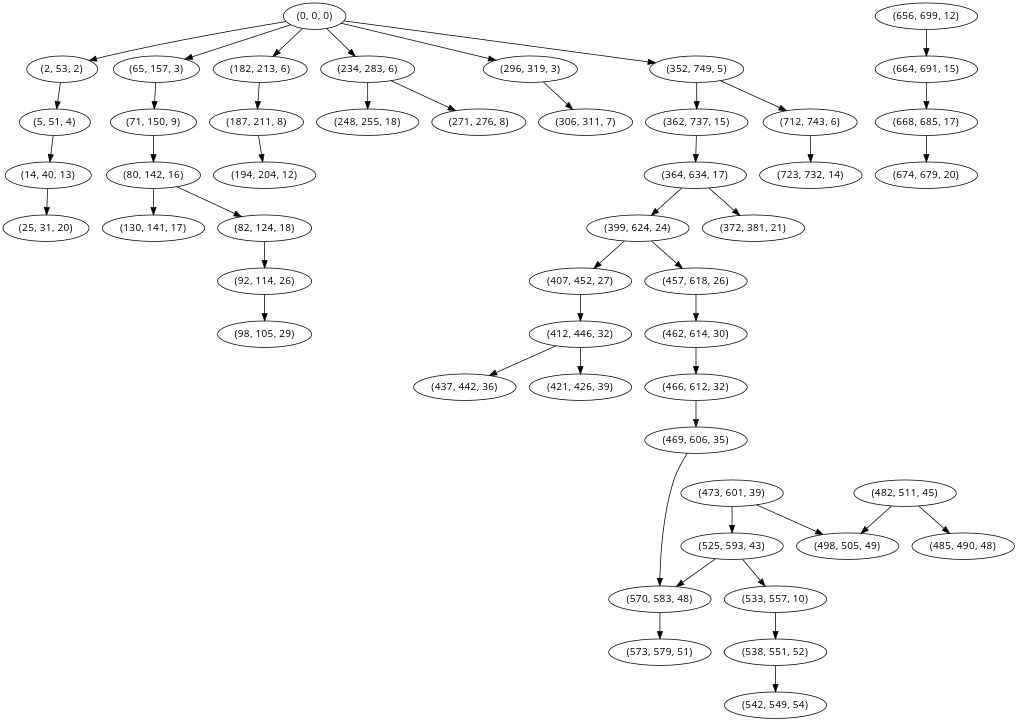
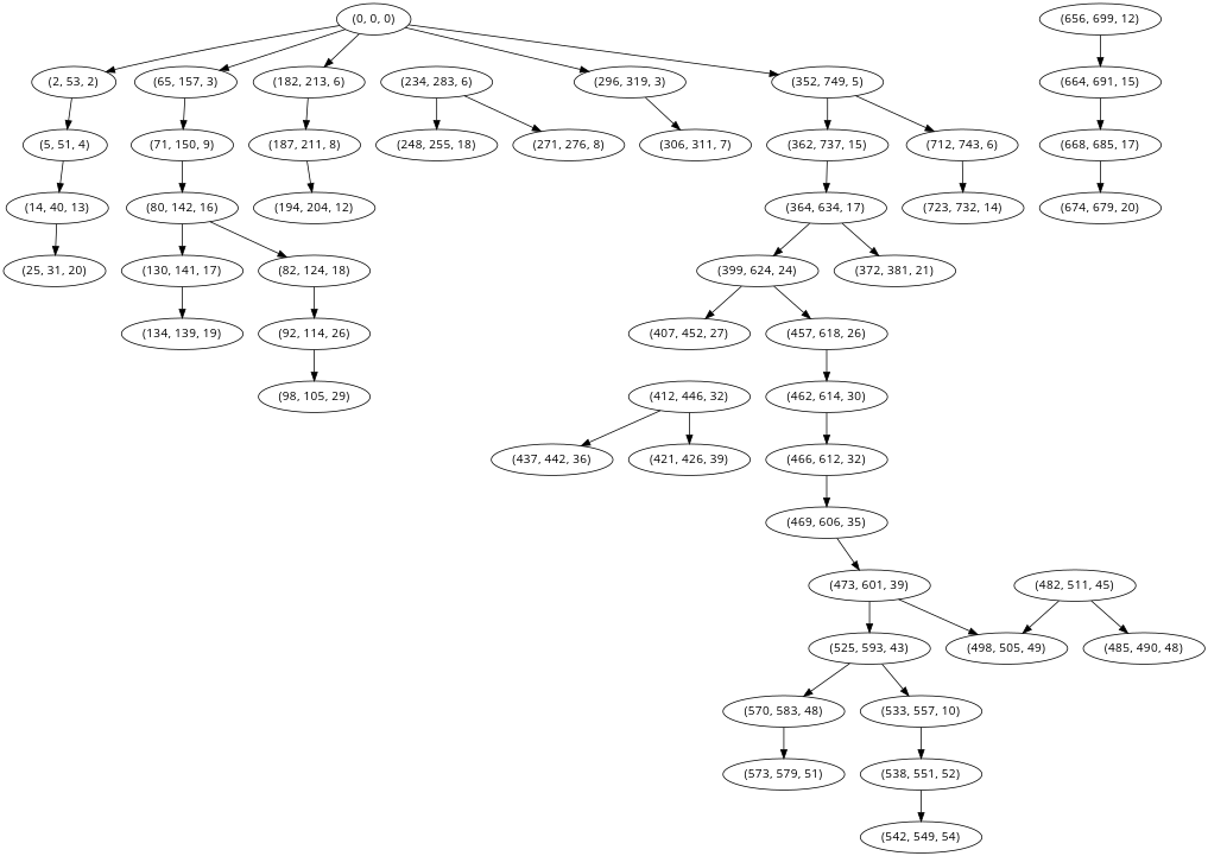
  digraph {
    fontname="Open Sans"
    node [fontname="Open Sans"]
    edge [fontname="Open Sans"]
    "(0, 0, 0)"
    "(2, 53, 2)"
    "(65, 157, 3)"
    "(182, 213, 6)"
    "(234, 283, 6)"
    "(296, 319, 3)"
    "(352, 749, 5)"
    "(5, 51, 4)"
    "(71, 150, 9)"
    "(187, 211, 8)"
    "(248, 255, 18)"
    "(271, 276, 8)"
    "(306, 311, 7)"
    n14 [label="(362, 737, 15)"]
    "(712, 743, 6)"
    "(14, 40, 13)"
    "(25, 31, 20)"
    "(80, 142, 16)"
    "(82, 124, 18)"
    "(130, 141, 17)"
    "(92, 114, 26)"
+   "(134, 139, 19)"
    "(98, 105, 29)"
    "(194, 204, 12)"
    "(364, 634, 17)"
    "(656, 699, 12)"
    "(664, 691, 15)"
    "(723, 732, 14)"
    "(372, 381, 21)"
    "(399, 624, 24)"
    "(407, 452, 27)"
    "(457, 618, 26)"
    "(412, 446, 32)"
    "(462, 614, 30)"
    "(421, 426, 39)"
    "(437, 442, 36)"
    "(466, 612, 32)"
    "(469, 606, 35)"
    "(473, 601, 39)"
    "(525, 593, 43)"
    "(498, 505, 49)"
    "(482, 511, 45)"
    "(485, 490, 48)"
    n44 [label="(533, 557, 10)"]
    "(570, 583, 48)"
    "(538, 551, 52)"
    "(573, 579, 51)"
    "(542, 549, 54)"
    "(668, 685, 17)"
    "(674, 679, 20)"
    "(0, 0, 0)" -> "(2, 53, 2)"
    "(0, 0, 0)" -> "(65, 157, 3)"
    "(0, 0, 0)" -> "(182, 213, 6)"
-   "(0, 0, 0)" -> "(234, 283, 6)"
    "(0, 0, 0)" -> "(296, 319, 3)"
    "(0, 0, 0)" -> "(352, 749, 5)"
    "(2, 53, 2)" -> "(5, 51, 4)"
    "(65, 157, 3)" -> "(71, 150, 9)"
    "(182, 213, 6)" -> "(187, 211, 8)"
    "(234, 283, 6)" -> "(248, 255, 18)"
    "(234, 283, 6)" -> "(271, 276, 8)"
    "(296, 319, 3)" -> "(306, 311, 7)"
    "(352, 749, 5)" -> n14
    "(352, 749, 5)" -> "(712, 743, 6)"
    "(5, 51, 4)" -> "(14, 40, 13)"
    "(71, 150, 9)" -> "(80, 142, 16)"
    "(187, 211, 8)" -> "(194, 204, 12)"
    n14 -> "(364, 634, 17)"
    "(712, 743, 6)" -> "(723, 732, 14)"
    "(14, 40, 13)" -> "(25, 31, 20)"
    "(80, 142, 16)" -> "(82, 124, 18)"
    "(80, 142, 16)" -> "(130, 141, 17)"
    "(82, 124, 18)" -> "(92, 114, 26)"
+   "(130, 141, 17)" -> "(134, 139, 19)"
    "(92, 114, 26)" -> "(98, 105, 29)"
    "(364, 634, 17)" -> "(372, 381, 21)"
    "(364, 634, 17)" -> "(399, 624, 24)"
    "(656, 699, 12)" -> "(664, 691, 15)"
    "(664, 691, 15)" -> "(668, 685, 17)"
    "(399, 624, 24)" -> "(407, 452, 27)"
    "(399, 624, 24)" -> "(457, 618, 26)"
-   "(407, 452, 27)" -> "(412, 446, 32)"
    "(457, 618, 26)" -> "(462, 614, 30)"
    "(412, 446, 32)" -> "(421, 426, 39)"
    "(412, 446, 32)" -> "(437, 442, 36)"
    "(462, 614, 30)" -> "(466, 612, 32)"
    "(466, 612, 32)" -> "(469, 606, 35)"
-   "(469, 606, 35)" -> "(570, 583, 48)"
+   "(469, 606, 35)" -> "(473, 601, 39)"
    "(473, 601, 39)" -> "(525, 593, 43)"
    "(473, 601, 39)" -> "(498, 505, 49)"
    "(525, 593, 43)" -> n44
    "(525, 593, 43)" -> "(570, 583, 48)"
    "(482, 511, 45)" -> "(498, 505, 49)"
    "(482, 511, 45)" -> "(485, 490, 48)"
    n44 -> "(538, 551, 52)"
    "(570, 583, 48)" -> "(573, 579, 51)"
    "(538, 551, 52)" -> "(542, 549, 54)"
    "(668, 685, 17)" -> "(674, 679, 20)"
  }
